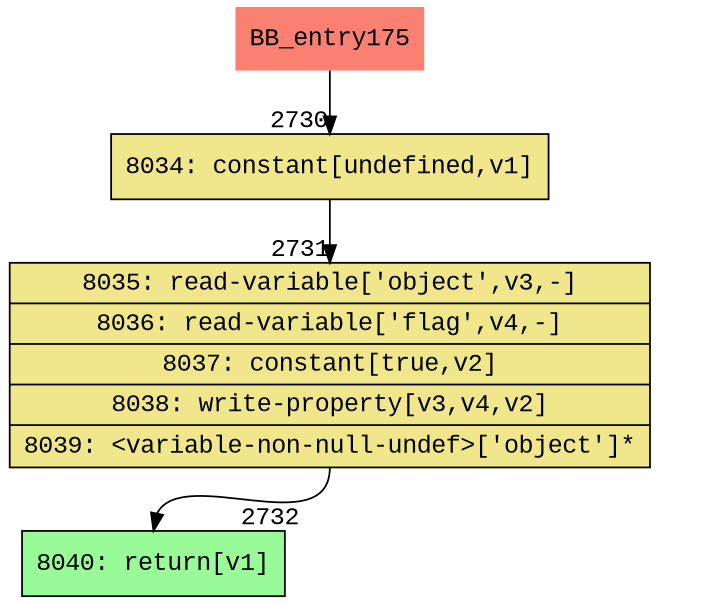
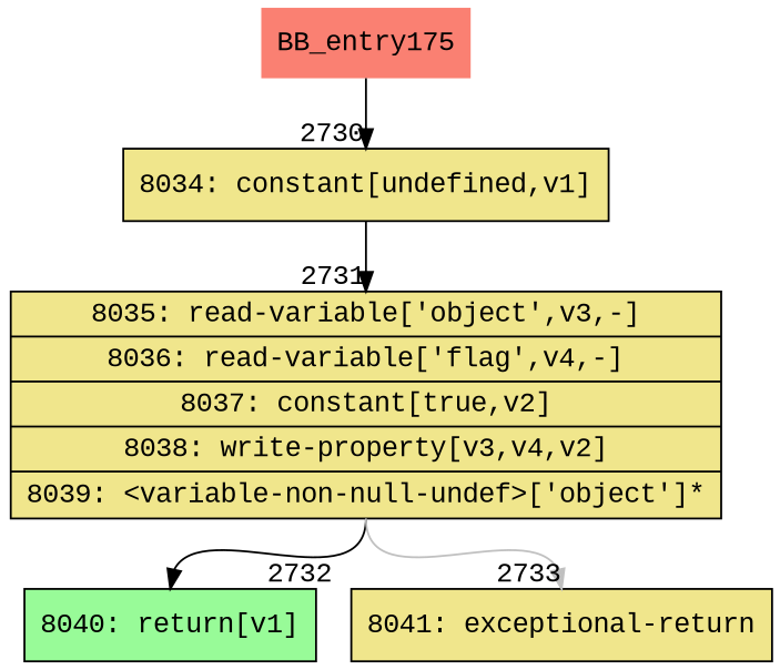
  digraph {
    fontname="Liberation Mono"
    rankdir=TD
    node [fillcolor=khaki fontname="Liberation Mono" shape=record style=filled]
    edge [fontname="Liberation Mono" headport=n tailport=s]
    n1 [fillcolor=salmon label=BB_entry175 shape=none]
    n2 [label="{8034: constant[undefined,v1]}"]
    n3 [label="{8035: read-variable['object',v3,-]|8036: read-variable['flag',v4,-]|8037: constant[true,v2]|8038: write-property[v3,v4,v2]|8039: \<variable-non-null-undef\>['object']*}"]
    n4 [fillcolor=palegreen label="{8040: return[v1]}"]
+   n5 [label="{8041: exceptional-return}"]
    n1 -> n2 [headlabel="    2730"]
    n2 -> n3 [headlabel="      2731"]
    n3 -> n4 [headlabel="      2732"]
+   n3 -> n5 [color=gray headlabel="      2733"]
  }
